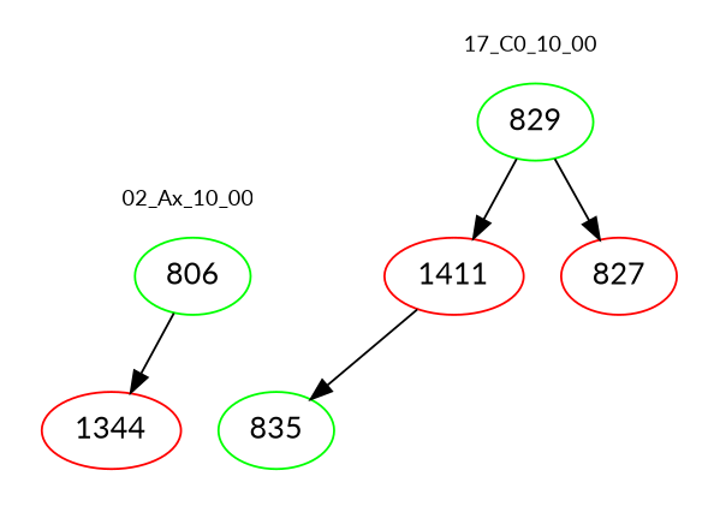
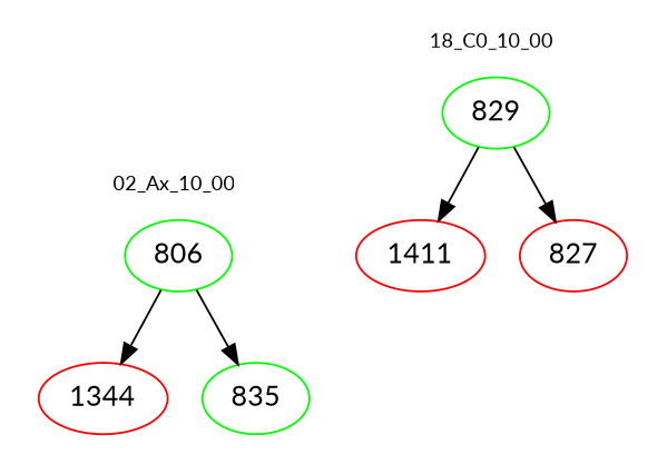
  digraph {
    fontname=Lato
    node [color=green fontname=Lato]
    edge [color=black fontname=Lato]
    n1 [label=806]
    n2 [color=red label=1344]
    n3 [label=835]
    n4 [label=829]
    n5 [color=red label=1411]
    n6 [color=red label=827]
    subgraph cluster_1 {
      color=white
      fontsize=10
      label="02_Ax_10_00"
      n1
      n2
      n3
    }
    subgraph cluster_2 {
      color=white
      fontsize=10
-     label="17_C0_10_00"
+     label="18_C0_10_00"
      n4
      n5
      n6
    }
    n1 -> n2
-   n5 -> n3
+   n1 -> n3
    n4 -> n5
    n4 -> n6
  }
